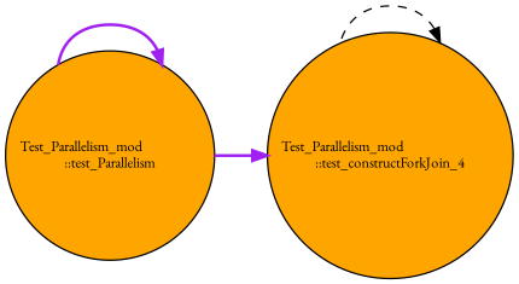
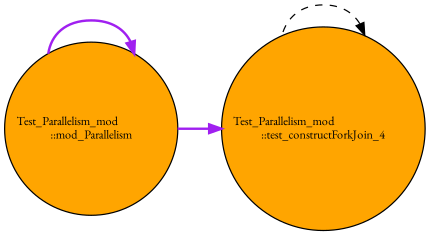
  digraph {
    rankdir=RL
    fontname="EB Garamond"
    node [color=black fillcolor=orange fontname="EB Garamond" fontsize=10 shape=circle style=filled]
    edge [color=purple dir=back fontname="EB Garamond" fontsize=10 labelfontname=Helvetica labelfontsize=10 style=bold]
    n1 [fontcolor=black height=0.2 label="Test_Parallelism_mod\l::test_constructForkJoin_4" width=0.4]
-   n2 [height=0.2 label="Test_Parallelism_mod\l::test_Parallelism" width=0.4]
+   n2 [height=0.2 label="Test_Parallelism_mod\l::mod_Parallelism" width=0.4]
    n1 -> n1 [color=black style=dashed]
    n1 -> n2
    n2 -> n2
  }
